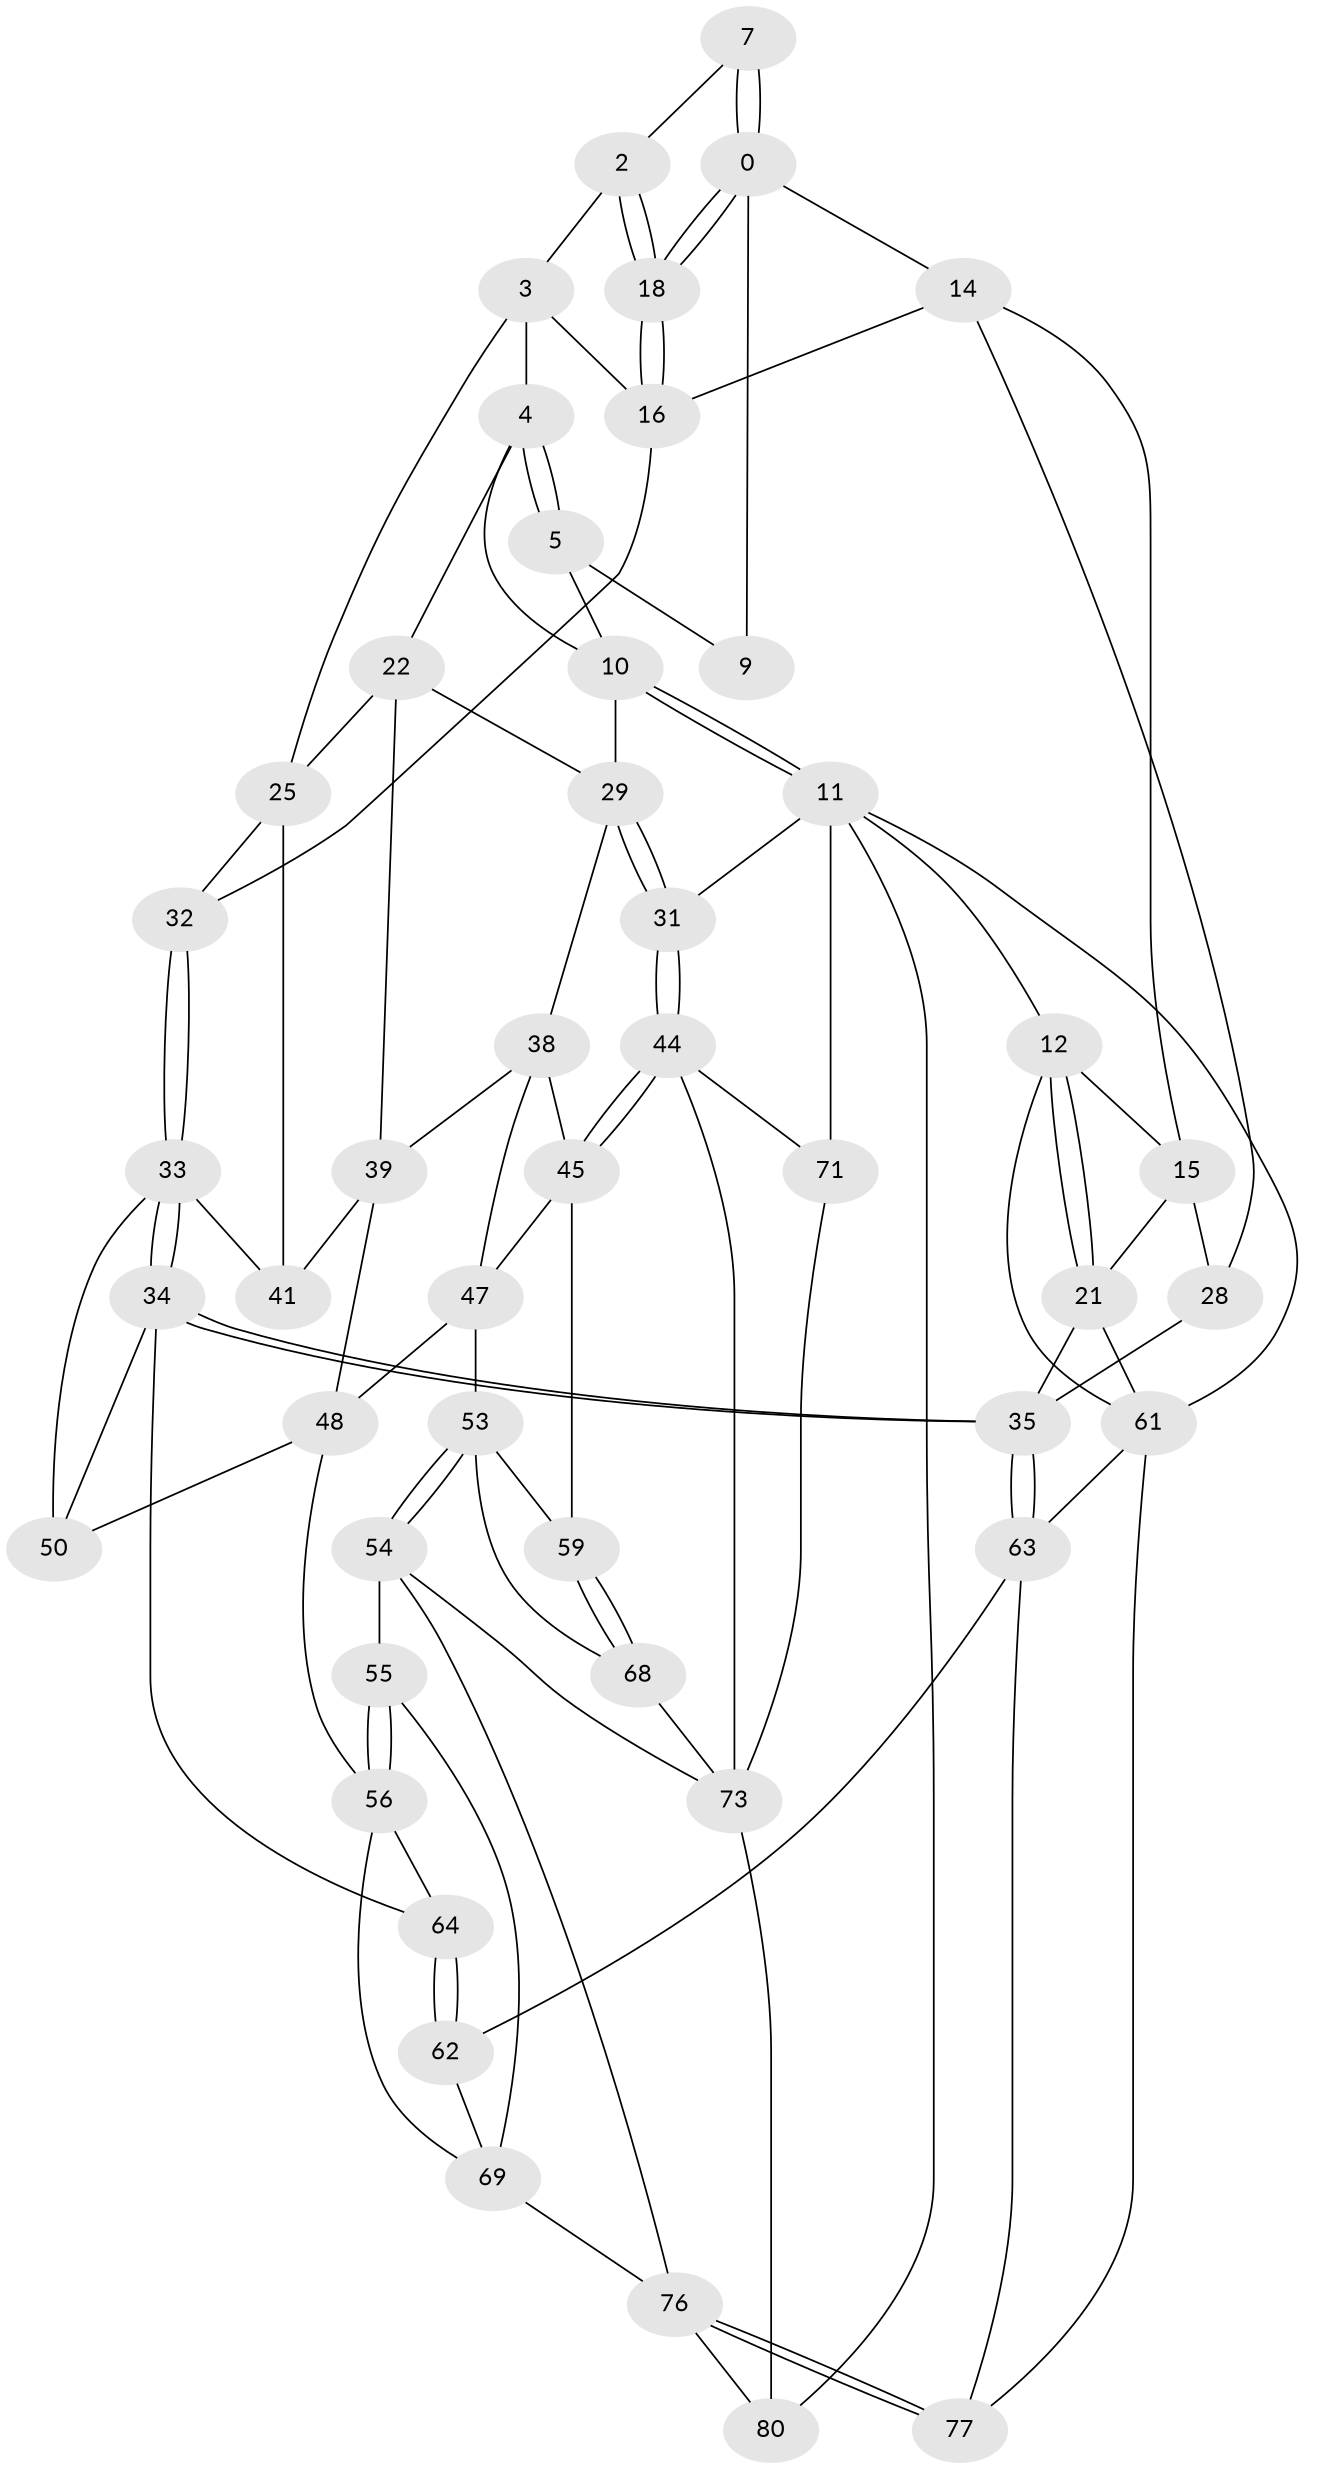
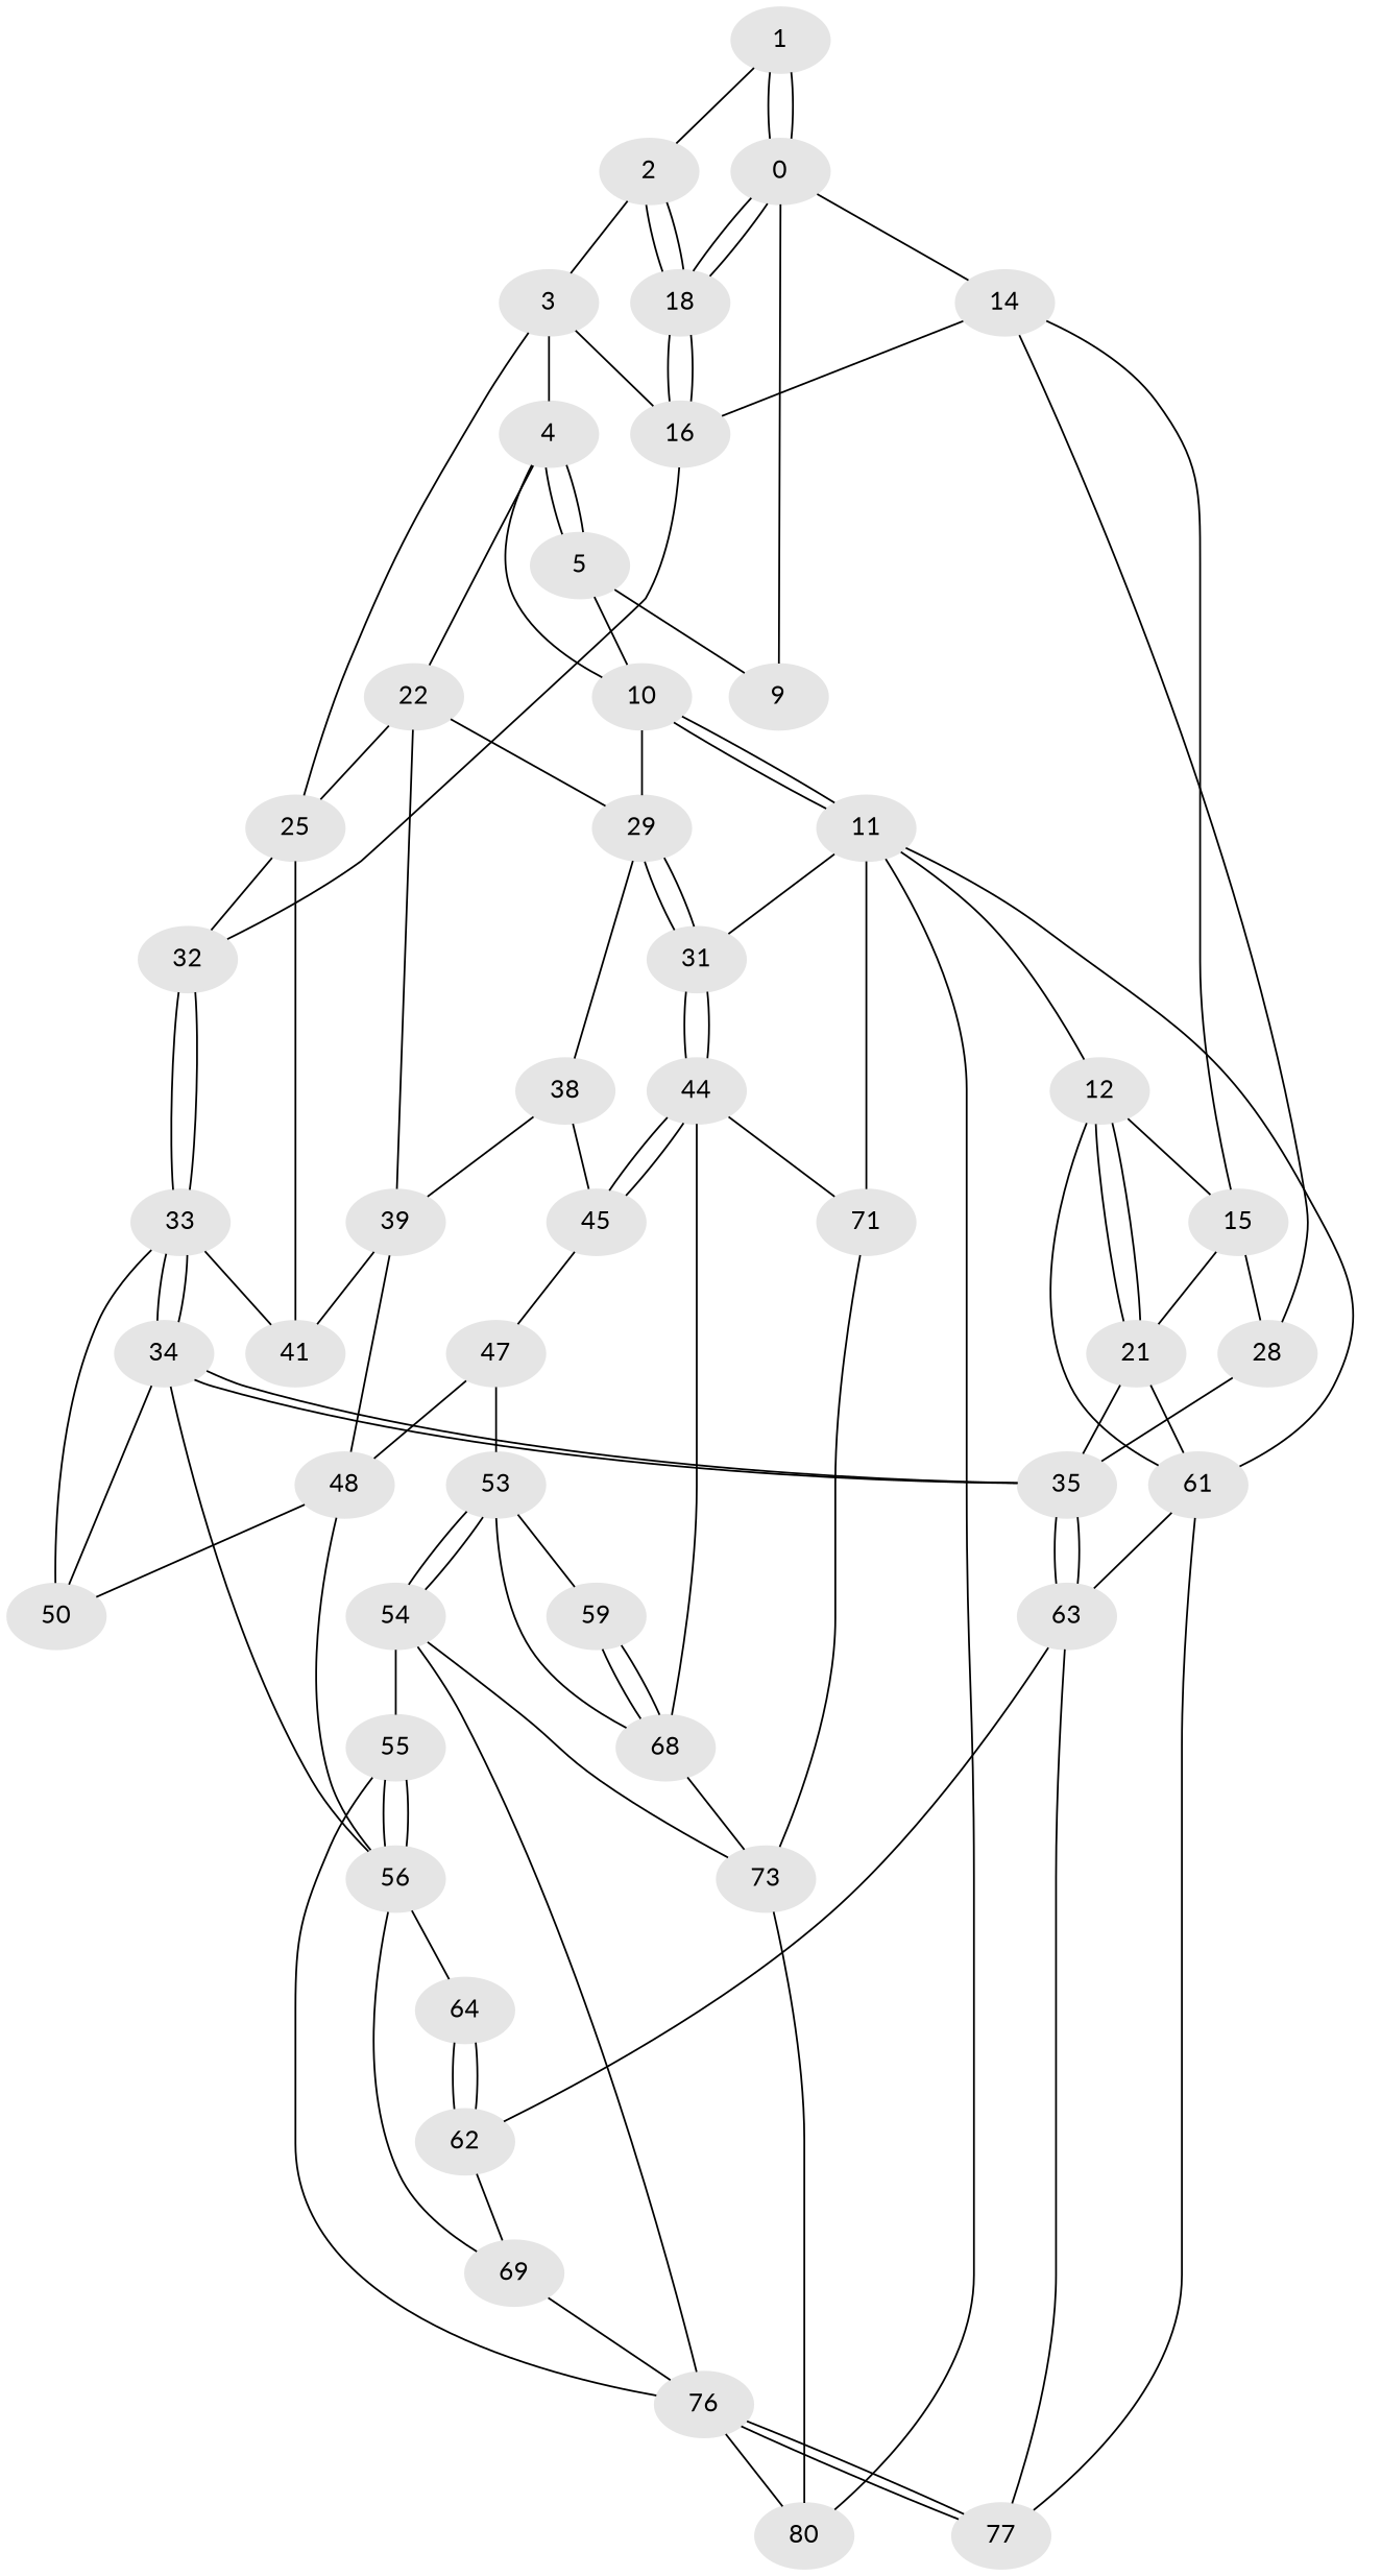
  graph {
    fontname=Lato
    node [color=gray90 fontname=Lato style=filled]
    edge [fontname=Lato]
-   1 [label=7]
+   1
    2
    n3 [label=0 super="+8"]
    3 [super="+21"]
    18
    9
    14 [super="+20"]
    4 [super="+17"]
    n9 [label=16 super="+22"]
    25 [super="+37"]
    5 [super="+6"]
    10 [super="+16"]
    n13 [label=22 super="+24"]
    32
    41
    11 [super="+70"]
    29 [super="+30"]
    39 [super="+40"]
    15 [super="+27"]
    28
    12 [super="+13"]
    31
    61 [super="+62"]
    71
    80
    38 [super="+46"]
    n27 [label=21 super="+43"]
    44 [super="+67"]
    63 [super="+66"]
    77
    73 [super="+79"]
    35 [super="+36"]
    33 [super="+42"]
    48 [super="+49"]
    45 [super="+58"]
    47 [super="+52"]
    68 [super="+72"]
    34 [super="+51"]
    50
    64
    n41 [label=62]
    59
    53 [super="+60"]
    56 [super="+57"]
    54 [super="+74"]
    69 [super="+75"]
    55
    76 [super="+78"]
    1 -- 2
    1 -- n3
    1 -- n3
    2 -- 3
    2 -- 18
    2 -- 18
    n3 -- 18
    n3 -- 18
    n3 -- 9
    n3 -- 14
    3 -- 4
    3 -- n9
    3 -- 25
    18 -- n9
    18 -- n9
    14 -- n9
    14 -- 15
    14 -- 28
    4 -- 5
    4 -- 5
    4 -- 10
    4 -- n13
    n9 -- 32
    25 -- 32
    25 -- 41
    5 -- 9
    5 -- 10
    10 -- 11
    10 -- 11
    10 -- 29
    n13 -- 25
    n13 -- 29
    n13 -- 39
    32 -- 33
    32 -- 33
    11 -- 12
    11 -- 31
    11 -- 61
    11 -- 71
    11 -- 80
    29 -- 31
    29 -- 31
    29 -- 38
    39 -- 41
    39 -- 48
    15 -- 28
    15 -- n27
    28 -- 35
    12 -- 15
    12 -- 61
    12 -- n27
    12 -- n27
    31 -- 44
    31 -- 44
    61 -- 63
    61 -- 77
    71 -- 73
    38 -- 39
    38 -- 45
-   38 -- 47
    n27 -- 61
    n27 -- 35
    44 -- 71
    44 -- 45
    44 -- 45
-   44 -- 73
+   44 -- 68
    63 -- 77
    63 -- n41
    73 -- 80
    35 -- 63
    35 -- 63
    33 -- 41
    33 -- 34
    33 -- 34
    33 -- 50
    48 -- 50
    48 -- 56
    45 -- 47
-   45 -- 59
    47 -- 48
    47 -- 53
    68 -- 73
    34 -- 35
    34 -- 35
    34 -- 50
-   34 -- 64
+   34 -- 56
    64 -- n41
    64 -- n41
    n41 -- 69
    59 -- 68
    59 -- 68
    53 -- 68
    53 -- 59
    53 -- 54
    53 -- 54
    56 -- 64
    56 -- 69
    54 -- 73
    54 -- 55
    54 -- 76
    69 -- 76
    55 -- 56
    55 -- 56
-   55 -- 69
+   55 -- 76
    76 -- 80
    76 -- 77
    76 -- 77
  }
